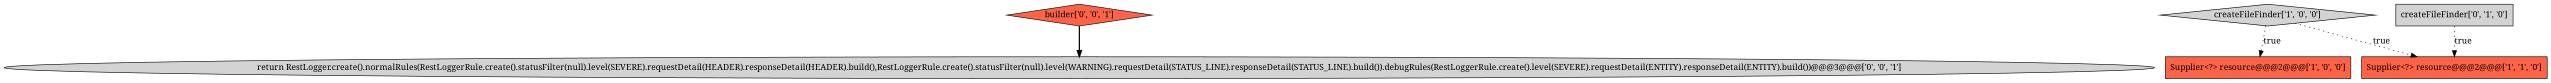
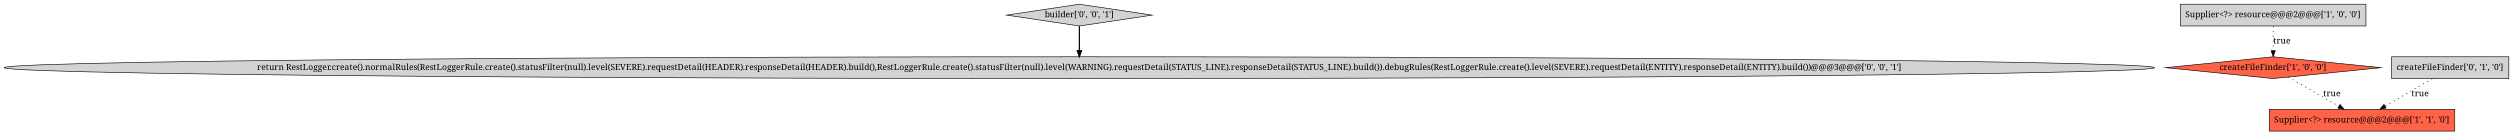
  digraph {
    fontname="Noto Serif"
    node [fillcolor=lightgray fontname="Noto Serif" shape=box style=filled]
    edge [fontname="Noto Serif" style=dotted]
    n1 [label="return RestLogger.create().normalRules(RestLoggerRule.create().statusFilter(null).level(SEVERE).requestDetail(HEADER).responseDetail(HEADER).build(),RestLoggerRule.create().statusFilter(null).level(WARNING).requestDetail(STATUS_LINE).responseDetail(STATUS_LINE).build()).debugRules(RestLoggerRule.create().level(SEVERE).requestDetail(ENTITY).responseDetail(ENTITY).build())@@@3@@@['0', '0', '1']" shape=ellipse]
-   n2 [fillcolor=tomato label="Supplier<?> resource@@@2@@@['1', '0', '0']"]
-   n3 [label="createFileFinder['1', '0', '0']" shape=diamond]
+   n2 [label="Supplier<?> resource@@@2@@@['1', '0', '0']"]
+   n3 [fillcolor=tomato label="createFileFinder['1', '0', '0']" shape=diamond]
    n4 [fillcolor=tomato label="Supplier<?> resource@@@2@@@['1', '1', '0']"]
-   n5 [fillcolor=tomato label="builder['0', '0', '1']" shape=diamond]
+   n5 [label="builder['0', '0', '1']" shape=diamond]
    n6 [label="createFileFinder['0', '1', '0']"]
-   n3 -> n2 [label=true]
+   n2 -> n3 [label=true]
    n3 -> n4 [label=true]
    n5 -> n1 [style=bold]
    n6 -> n4 [label=true]
  }
